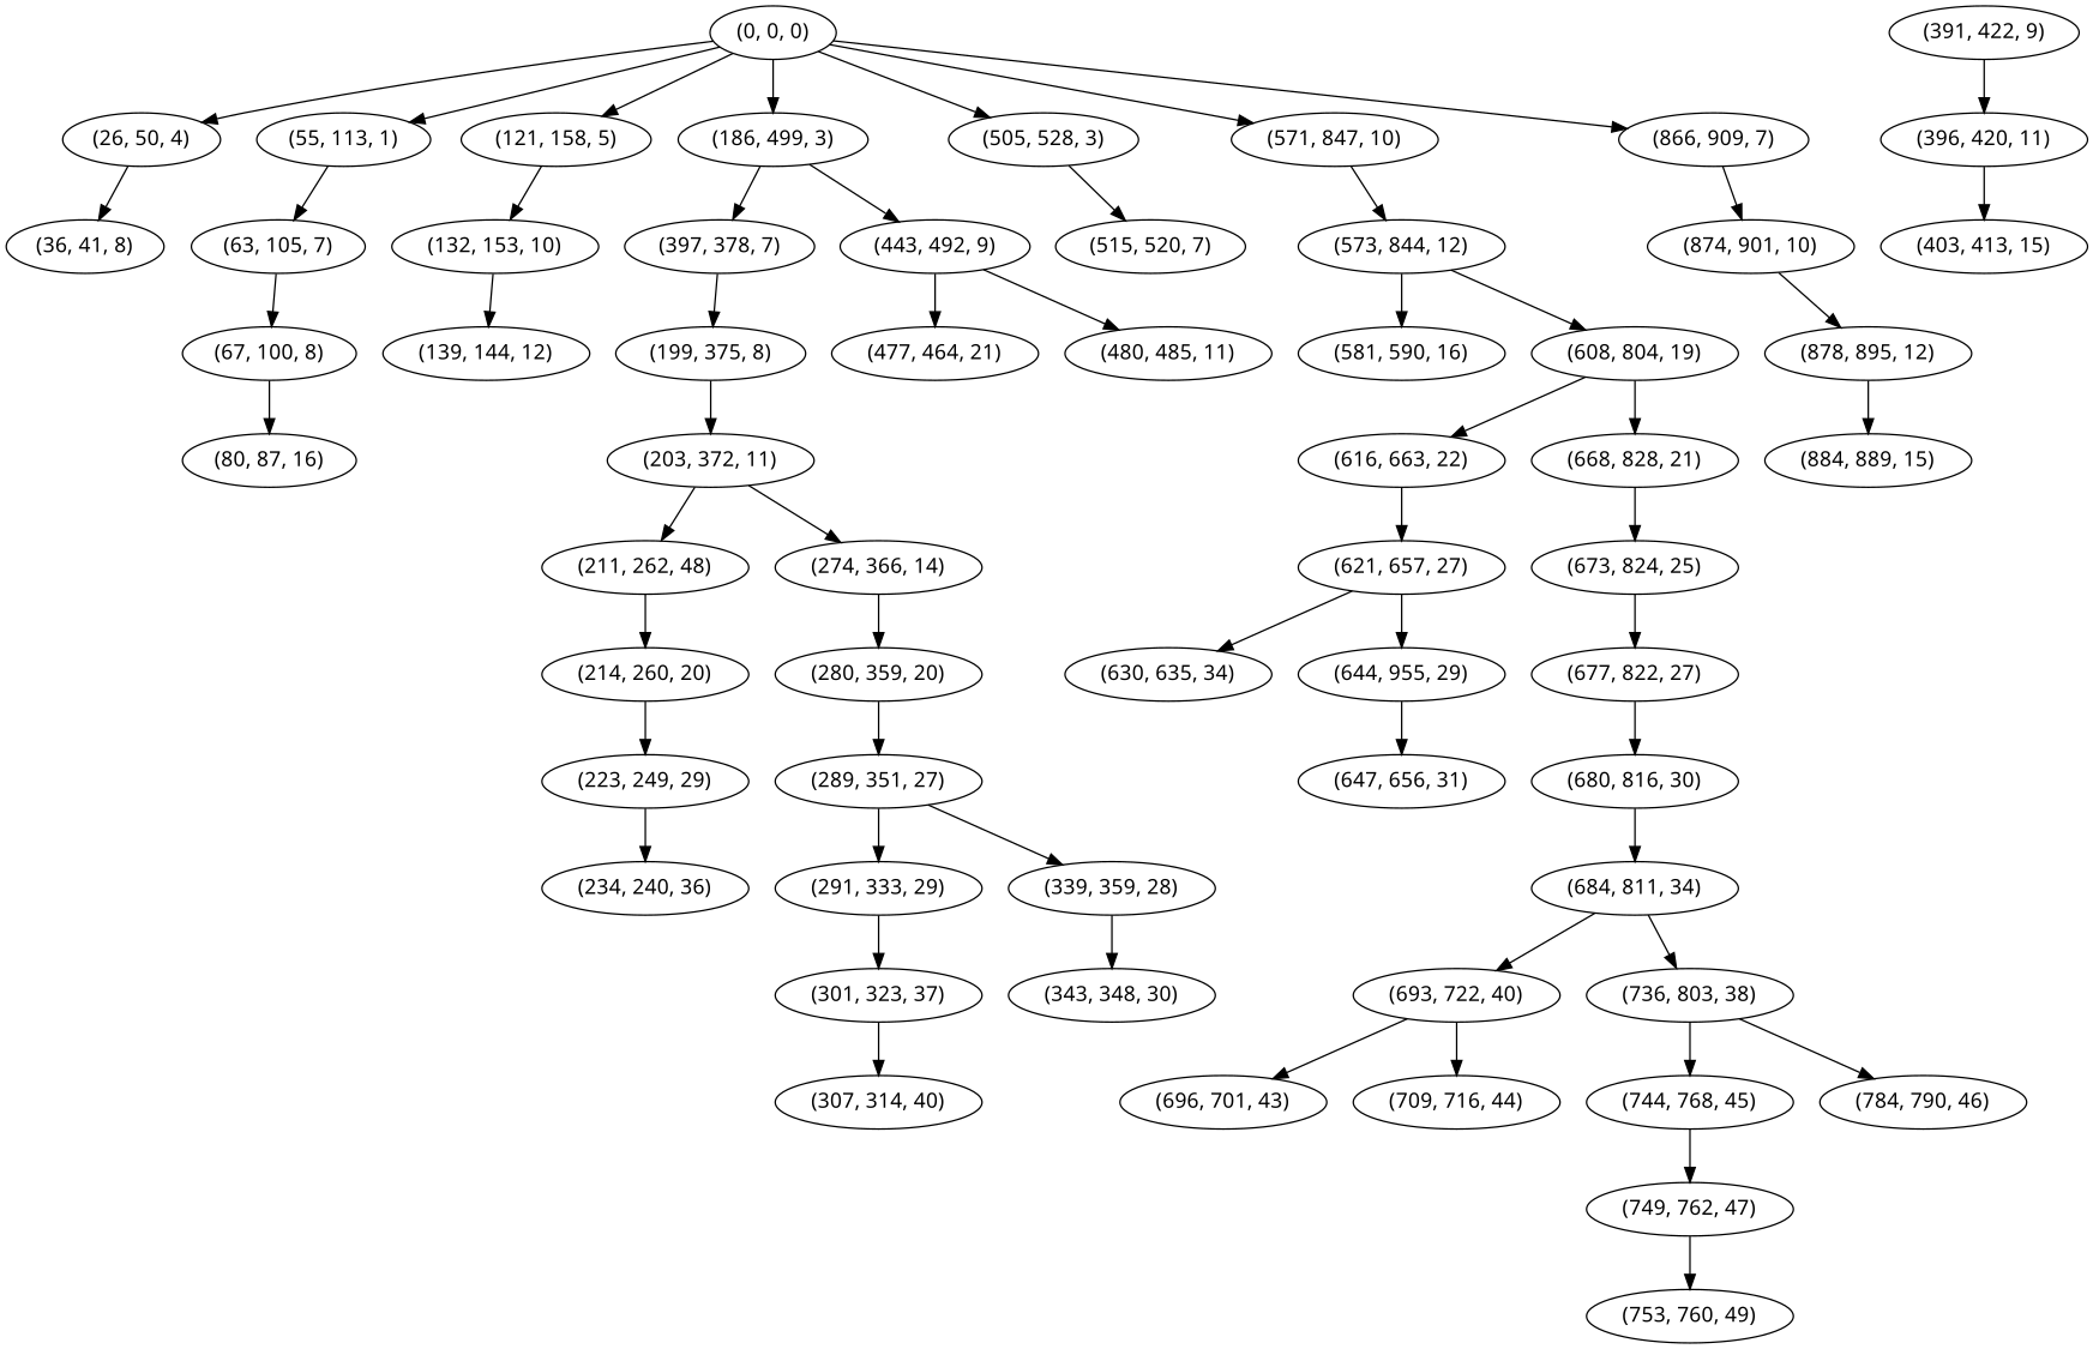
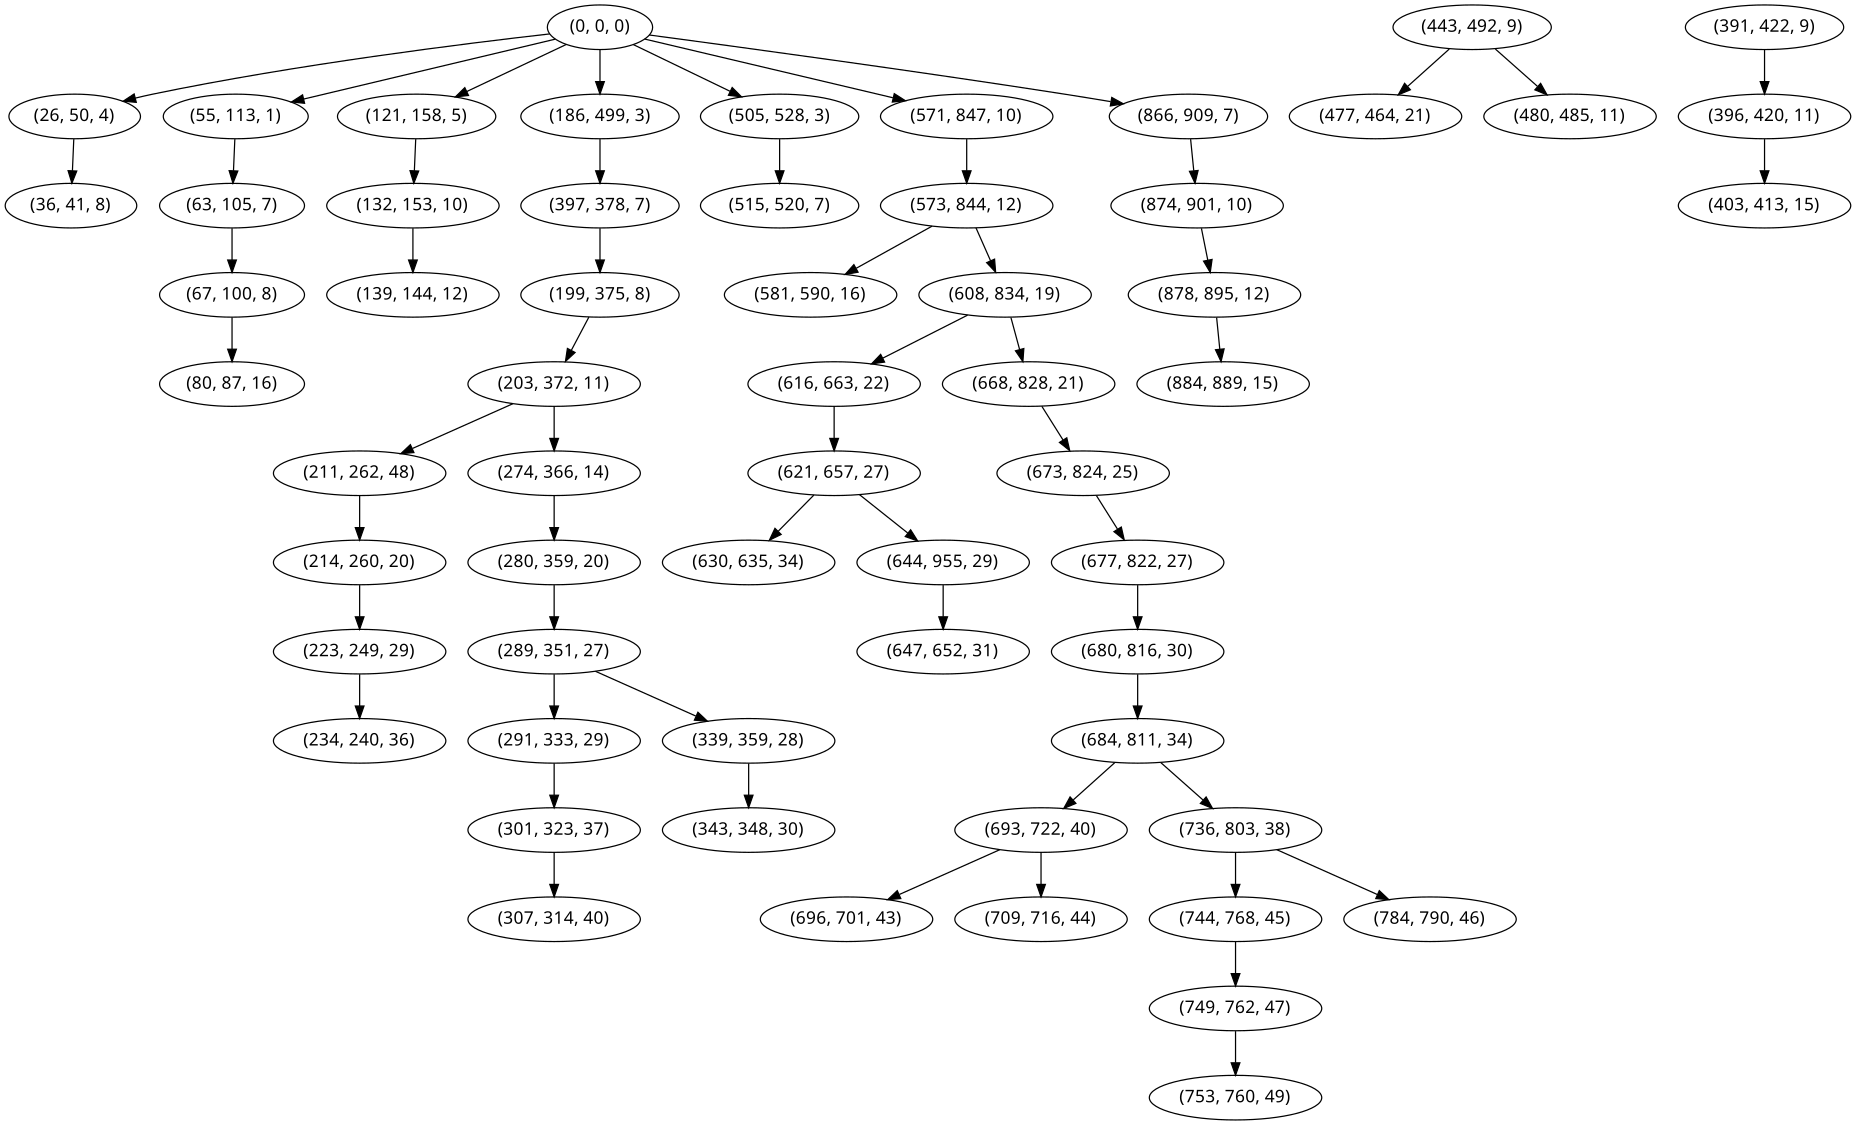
  digraph {
    fontname="Noto Sans"
    node [fontname="Noto Sans"]
    edge [fontname="Noto Sans"]
    "(0, 0, 0)"
    "(26, 50, 4)"
    "(55, 113, 1)"
    "(121, 158, 5)"
    "(186, 499, 3)"
    "(505, 528, 3)"
    "(571, 847, 10)"
    "(866, 909, 7)"
    "(36, 41, 8)"
    "(63, 105, 7)"
    "(132, 153, 10)"
    n12 [label="(397, 378, 7)"]
    "(443, 492, 9)"
    "(515, 520, 7)"
    "(573, 844, 12)"
    "(874, 901, 10)"
    "(67, 100, 8)"
    "(80, 87, 16)"
    "(139, 144, 12)"
    "(199, 375, 8)"
    "(391, 422, 9)"
    "(396, 420, 11)"
    n23 [label="(477, 464, 21)"]
    "(480, 485, 11)"
    "(203, 372, 11)"
    n26 [label="(211, 262, 48)"]
    "(274, 366, 14)"
    "(214, 260, 20)"
    "(280, 359, 20)"
    "(223, 249, 29)"
    "(234, 240, 36)"
    "(289, 351, 27)"
    "(291, 333, 29)"
    n34 [label="(339, 359, 28)"]
    "(301, 323, 37)"
    "(343, 348, 30)"
    "(307, 314, 40)"
    "(403, 413, 15)"
    "(581, 590, 16)"
-   "(608, 834, 19)" [label="(608, 804, 19)"]
+   "(608, 834, 19)"
    "(616, 663, 22)"
    "(668, 828, 21)"
    "(621, 657, 27)"
    "(673, 824, 25)"
    "(630, 635, 34)"
    n46 [label="(644, 955, 29)"]
-   "(647, 652, 31)" [label="(647, 656, 31)"]
+   "(647, 652, 31)"
    "(677, 822, 27)"
    "(680, 816, 30)"
    "(684, 811, 34)"
    "(693, 722, 40)"
    "(736, 803, 38)"
    "(696, 701, 43)"
    "(709, 716, 44)"
    "(744, 768, 45)"
    "(784, 790, 46)"
    "(749, 762, 47)"
    "(753, 760, 49)"
    "(878, 895, 12)"
    "(884, 889, 15)"
    "(0, 0, 0)" -> "(26, 50, 4)"
    "(0, 0, 0)" -> "(55, 113, 1)"
    "(0, 0, 0)" -> "(121, 158, 5)"
    "(0, 0, 0)" -> "(186, 499, 3)"
    "(0, 0, 0)" -> "(505, 528, 3)"
    "(0, 0, 0)" -> "(571, 847, 10)"
    "(0, 0, 0)" -> "(866, 909, 7)"
    "(26, 50, 4)" -> "(36, 41, 8)"
    "(55, 113, 1)" -> "(63, 105, 7)"
    "(121, 158, 5)" -> "(132, 153, 10)"
    "(186, 499, 3)" -> n12
-   "(186, 499, 3)" -> "(443, 492, 9)"
    "(505, 528, 3)" -> "(515, 520, 7)"
    "(571, 847, 10)" -> "(573, 844, 12)"
    "(866, 909, 7)" -> "(874, 901, 10)"
    "(63, 105, 7)" -> "(67, 100, 8)"
    "(132, 153, 10)" -> "(139, 144, 12)"
    n12 -> "(199, 375, 8)"
    "(443, 492, 9)" -> n23
    "(443, 492, 9)" -> "(480, 485, 11)"
    "(573, 844, 12)" -> "(581, 590, 16)"
    "(573, 844, 12)" -> "(608, 834, 19)"
    "(874, 901, 10)" -> "(878, 895, 12)"
    "(67, 100, 8)" -> "(80, 87, 16)"
    "(199, 375, 8)" -> "(203, 372, 11)"
    "(391, 422, 9)" -> "(396, 420, 11)"
    "(396, 420, 11)" -> "(403, 413, 15)"
    "(203, 372, 11)" -> n26
    "(203, 372, 11)" -> "(274, 366, 14)"
    n26 -> "(214, 260, 20)"
    "(274, 366, 14)" -> "(280, 359, 20)"
    "(214, 260, 20)" -> "(223, 249, 29)"
    "(280, 359, 20)" -> "(289, 351, 27)"
    "(223, 249, 29)" -> "(234, 240, 36)"
    "(289, 351, 27)" -> "(291, 333, 29)"
    "(289, 351, 27)" -> n34
    "(291, 333, 29)" -> "(301, 323, 37)"
    n34 -> "(343, 348, 30)"
    "(301, 323, 37)" -> "(307, 314, 40)"
    "(608, 834, 19)" -> "(616, 663, 22)"
    "(608, 834, 19)" -> "(668, 828, 21)"
    "(616, 663, 22)" -> "(621, 657, 27)"
    "(668, 828, 21)" -> "(673, 824, 25)"
    "(621, 657, 27)" -> "(630, 635, 34)"
    "(621, 657, 27)" -> n46
    "(673, 824, 25)" -> "(677, 822, 27)"
    n46 -> "(647, 652, 31)"
    "(677, 822, 27)" -> "(680, 816, 30)"
    "(680, 816, 30)" -> "(684, 811, 34)"
    "(684, 811, 34)" -> "(693, 722, 40)"
    "(684, 811, 34)" -> "(736, 803, 38)"
    "(693, 722, 40)" -> "(696, 701, 43)"
    "(693, 722, 40)" -> "(709, 716, 44)"
    "(736, 803, 38)" -> "(744, 768, 45)"
    "(736, 803, 38)" -> "(784, 790, 46)"
    "(744, 768, 45)" -> "(749, 762, 47)"
    "(749, 762, 47)" -> "(753, 760, 49)"
    "(878, 895, 12)" -> "(884, 889, 15)"
  }
